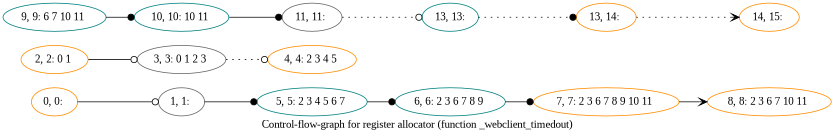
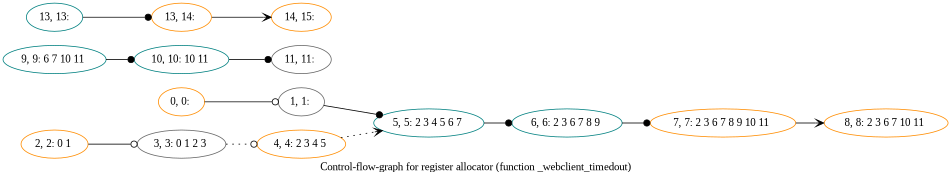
  digraph {
    fontname="Liberation Serif"
    label="Control-flow-graph for register allocator (function _webclient_timedout)"
    rankdir=LR
    node [color=darkorange fontname="Liberation Serif"]
    edge [arrowhead=dot fontname="Liberation Serif" style=solid]
    n1 [label="0, 0: "]
    n2 [color=gray40 label="1, 1: "]
    n3 [color=teal label="5, 5: 2 3 4 5 6 7 "]
    n4 [label="2, 2: 0 1 "]
    n5 [color=gray40 label="3, 3: 0 1 2 3 "]
    n6 [label="4, 4: 2 3 4 5 "]
    n7 [color=teal label="6, 6: 2 3 6 7 8 9 "]
    n8 [label="7, 7: 2 3 6 7 8 9 10 11 "]
    n9 [label="8, 8: 2 3 6 7 10 11 "]
    n10 [color=teal label="9, 9: 6 7 10 11 "]
    n11 [color=teal label="10, 10: 10 11 "]
    n12 [color=gray40 label="11, 11: "]
    n13 [color=teal label="13, 13:"]
    n14 [label="13, 14: "]
    n15 [label="14, 15: "]
    n1 -> n2 [arrowhead=odot]
    n2 -> n3
    n3 -> n7
    n4 -> n5 [arrowhead=odot]
    n5 -> n6 [arrowhead=odot style=dotted]
+   n6 -> n3 [arrowhead=vee style=dotted]
    n7 -> n8
    n8 -> n9 [arrowhead=vee]
    n10 -> n11
    n11 -> n12
-   n12 -> n13 [arrowhead=odot style=dotted]
-   n13 -> n14 [style=dotted]
-   n14 -> n15 [arrowhead=vee style=dotted]
+   n13 -> n14
+   n14 -> n15 [arrowhead=vee]
  }
